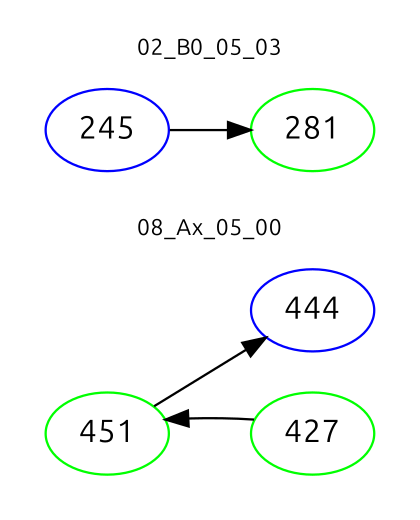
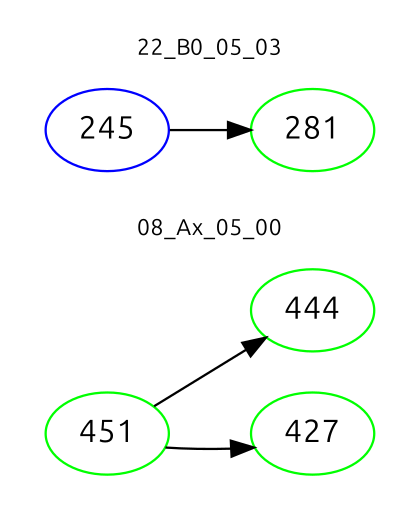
  digraph {
    fontname=Ubuntu
    rankdir=LR
    node [color=green fontname=Ubuntu]
    edge [color=black fontname=Ubuntu]
    n1 [label=451]
    n2 [label=427]
-   n3 [color=blue label=444]
+   n3 [label=444]
    n4 [color=blue label=245]
    n5 [label=281]
    subgraph cluster_1 {
      color=white
      fontsize=10
      label="08_Ax_05_00"
      n1
      n2
      n3
    }
    subgraph cluster_2 {
      color=white
      fontsize=10
-     label="02_B0_05_03"
+     label="22_B0_05_03"
      n4
      n5
    }
-   n2 -> n1
+   n1 -> n2
    n1 -> n3
    n4 -> n5
  }
